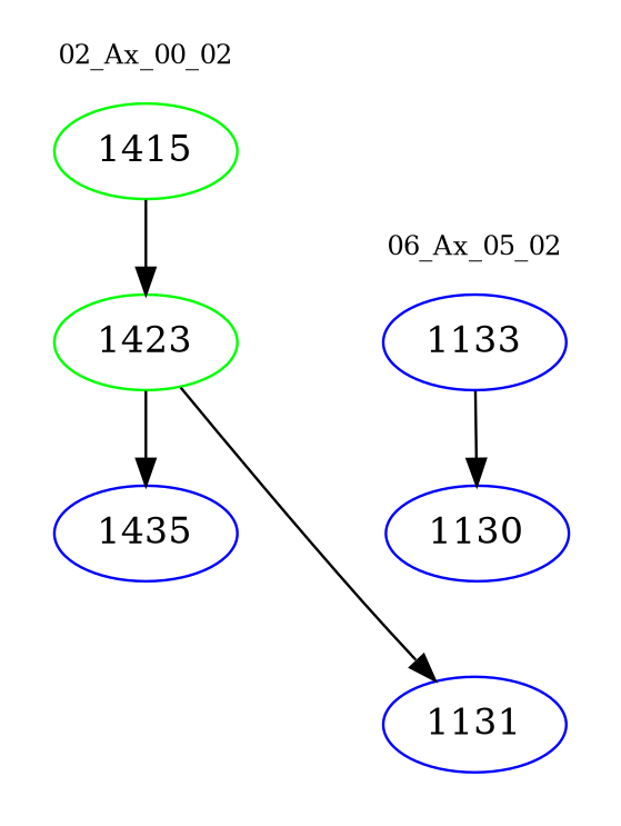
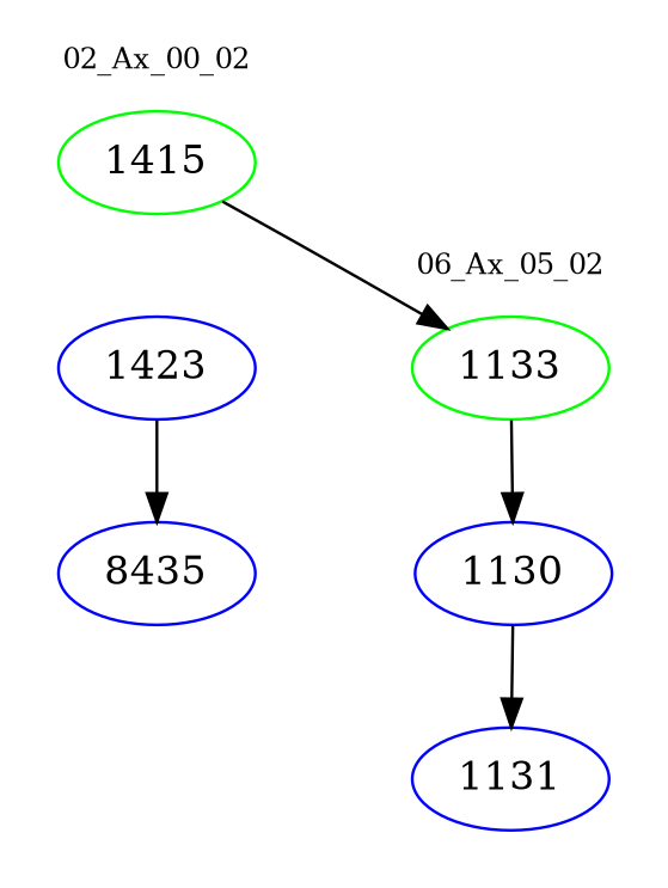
  digraph {
    node [color=blue]
    edge [color=black]
    n1 [color=green label=1415]
-   n2 [color=green label=1423]
-   n3 [label=1435]
-   n4 [label=1133]
+   n2 [label=1423]
+   n3 [label=8435]
+   n4 [color=green label=1133]
    n5 [label=1130]
    n6 [label=1131]
    subgraph cluster_1 {
      color=white
      fontsize=10
      label="02_Ax_00_02"
      n1
      n2
      n3
    }
    subgraph cluster_2 {
      color=white
      fontsize=10
      label="06_Ax_05_02"
      n4
      n5
      n6
    }
-   n1 -> n2
+   n1 -> n4
    n2 -> n3
    n4 -> n5
-   n2 -> n6
+   n5 -> n6
  }
